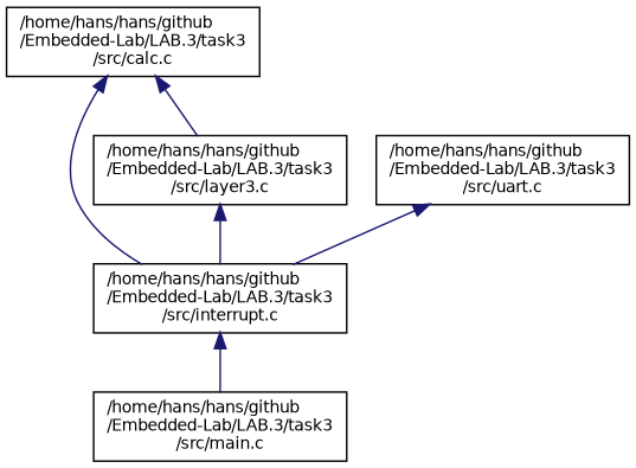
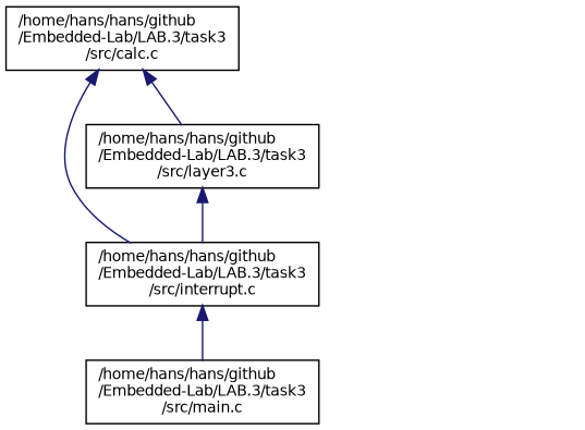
  digraph {
    node [color=black fillcolor=white fontname=Helvetica fontsize=10 shape=record style=filled]
    edge [color=midnightblue dir=back fontname=Helvetica fontsize=10 labelfontname=Helvetica labelfontsize=10 style=solid]
    n1 [height=0.2 label="/home/hans/hans/github\l/Embedded-Lab/LAB.3/task3\l/src/calc.c" width=0.4]
    n2 [height=0.2 label="/home/hans/hans/github\l/Embedded-Lab/LAB.3/task3\l/src/interrupt.c" width=0.4]
    n3 [height=0.2 label="/home/hans/hans/github\l/Embedded-Lab/LAB.3/task3\l/src/layer3.c" width=0.4]
-   n4 [height=0.2 label="/home/hans/hans/github\l/Embedded-Lab/LAB.3/task3\l/src/uart.c" width=0.4]
    n5 [height=0.2 label="/home/hans/hans/github\l/Embedded-Lab/LAB.3/task3\l/src/main.c" width=0.4]
    n1 -> n2
    n1 -> n3
    n2 -> n5
    n3 -> n2
-   n4 -> n2
  }
